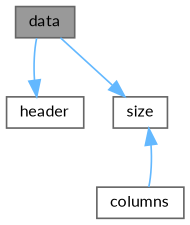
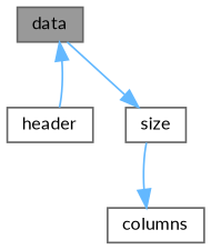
  digraph {
    fontname=Lato
    rankdir=TB
    node [color=grey40 fillcolor=white fontname=Lato fontsize=10 shape=box style=filled]
    edge [color=steelblue1 fontname=Lato fontsize=10 labelfontname=Helvetica labelfontsize=10 style=solid]
    n1 [color=gray40 fillcolor=grey60 fontcolor=black height=0.2 label=data width=0.4]
    n2 [height=0.2 label=header width=0.4]
    n3 [height=0.2 label=size width=0.4]
    n4 [height=0.2 label=columns width=0.4]
-   n1 -> n2
+   n2 -> n1
    n1 -> n3
-   n4 -> n3
+   n3 -> n4
  }
